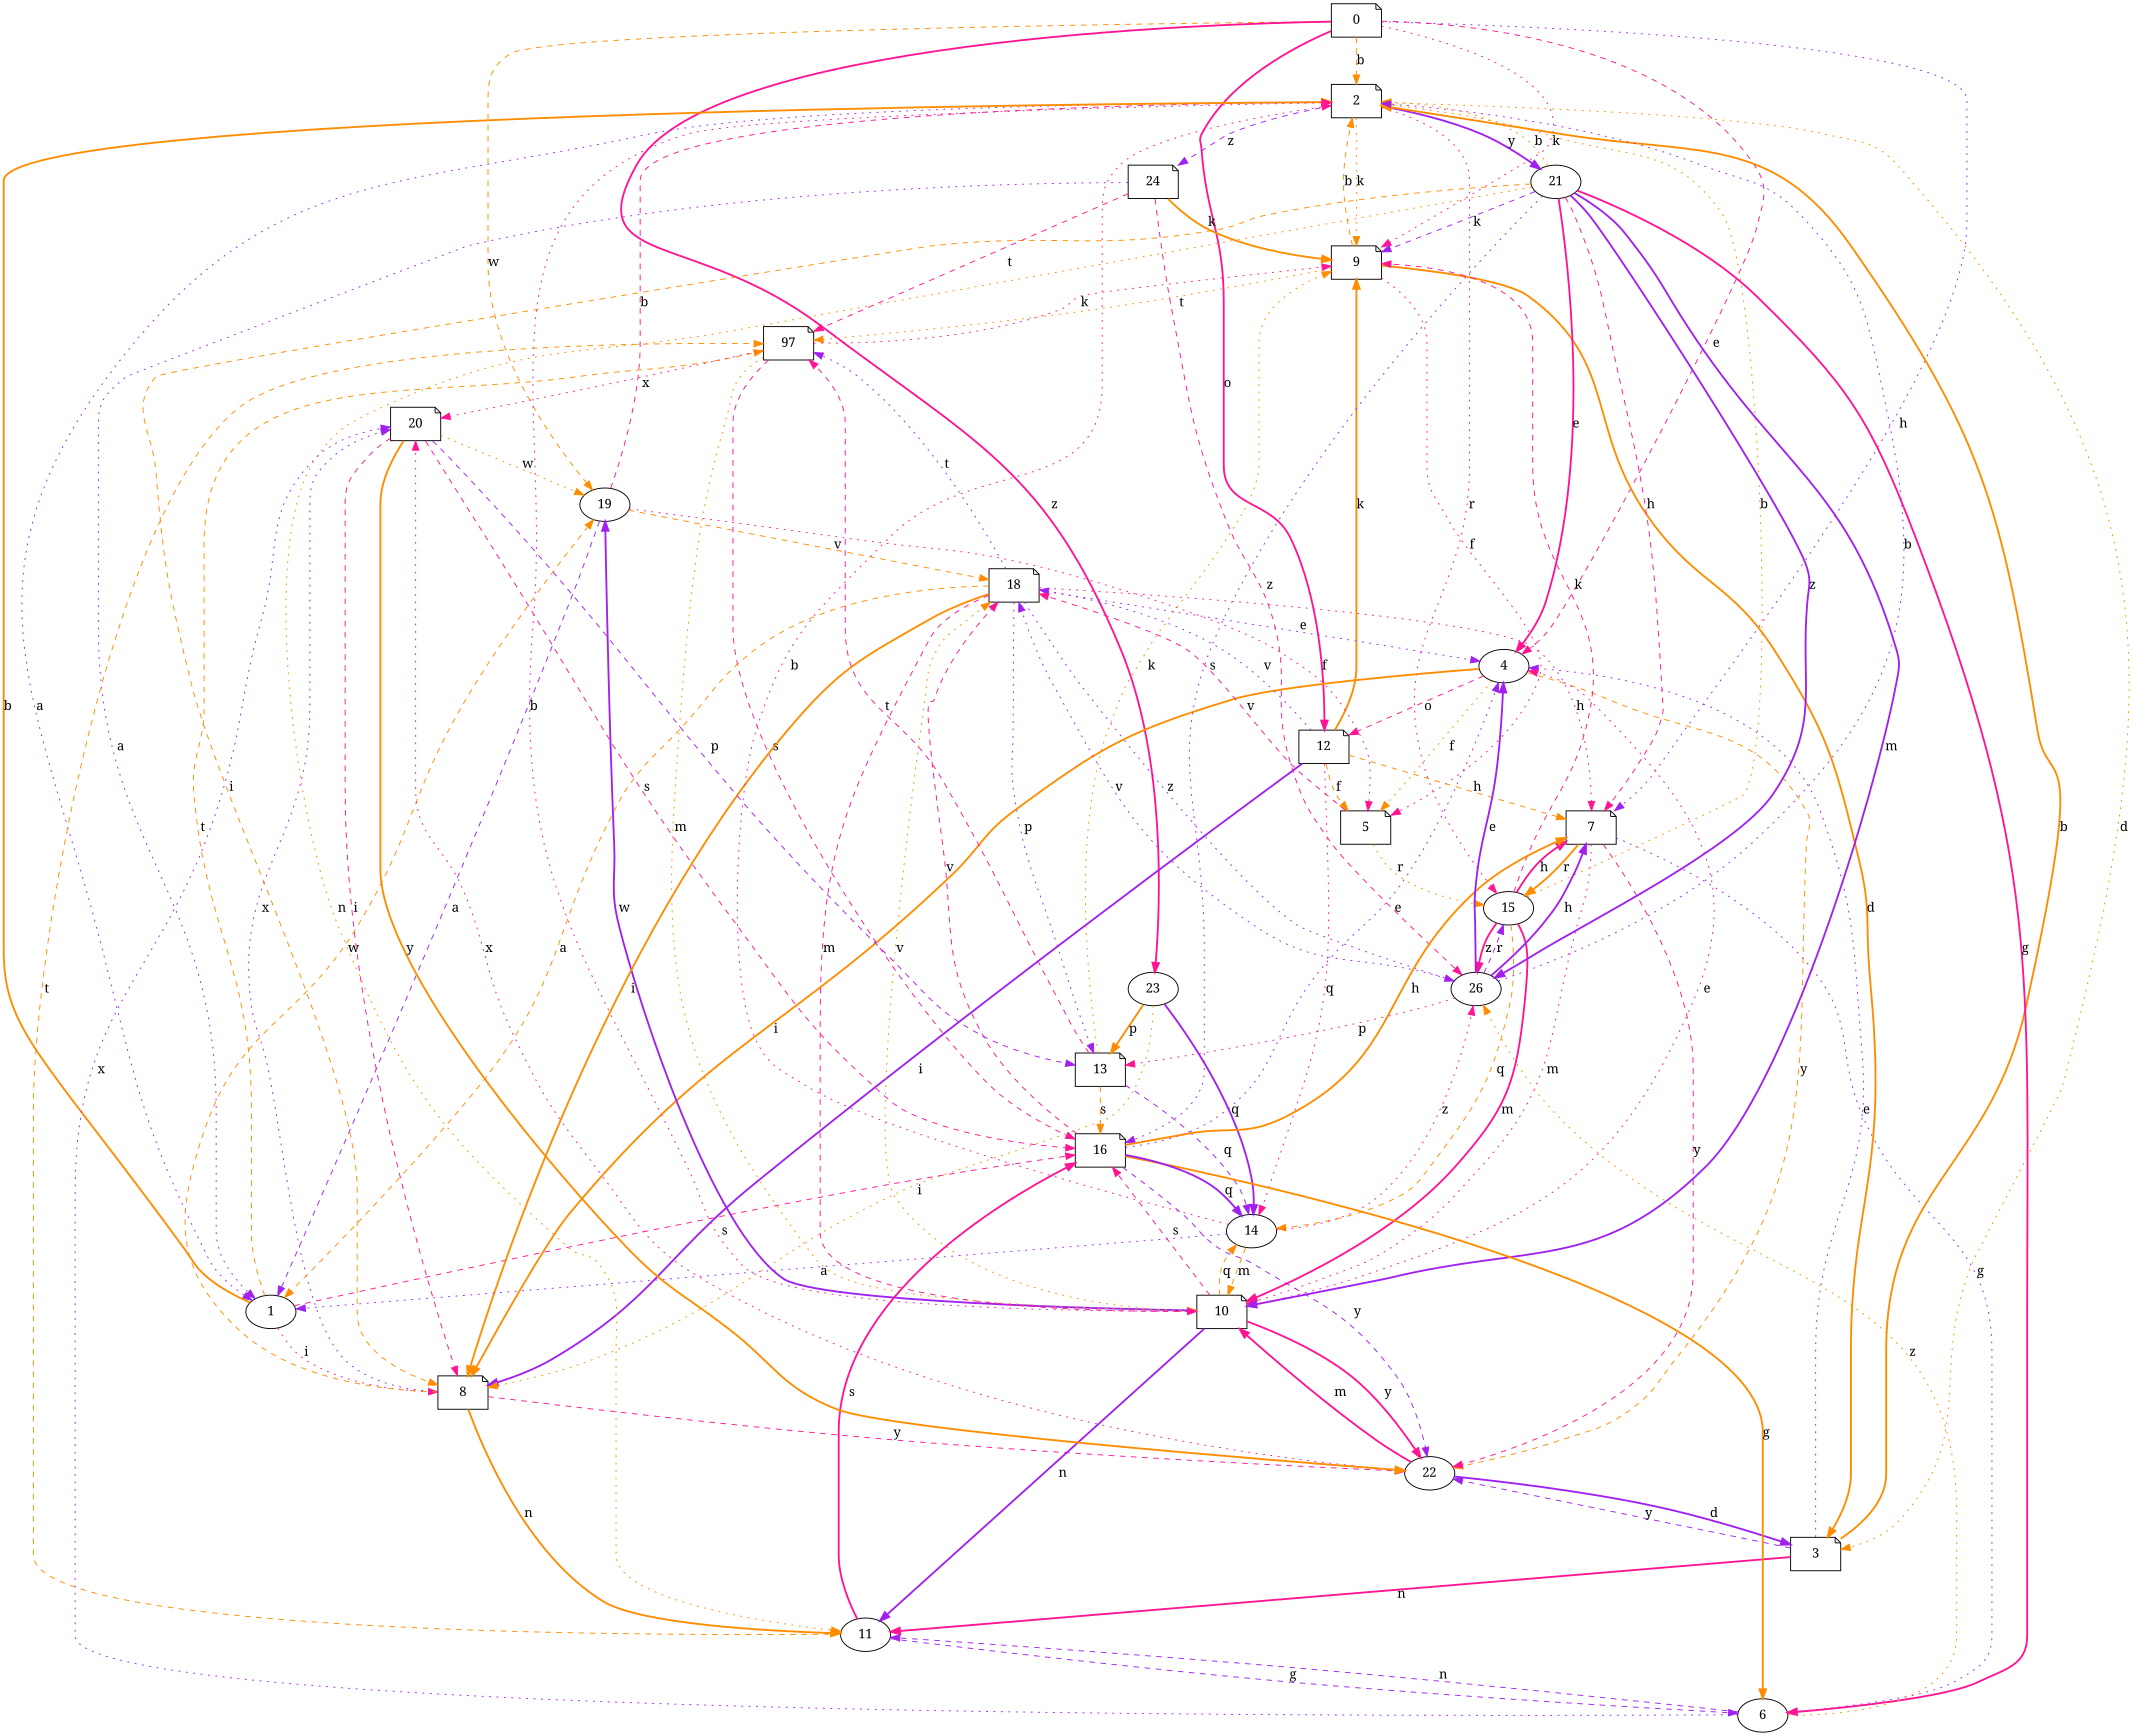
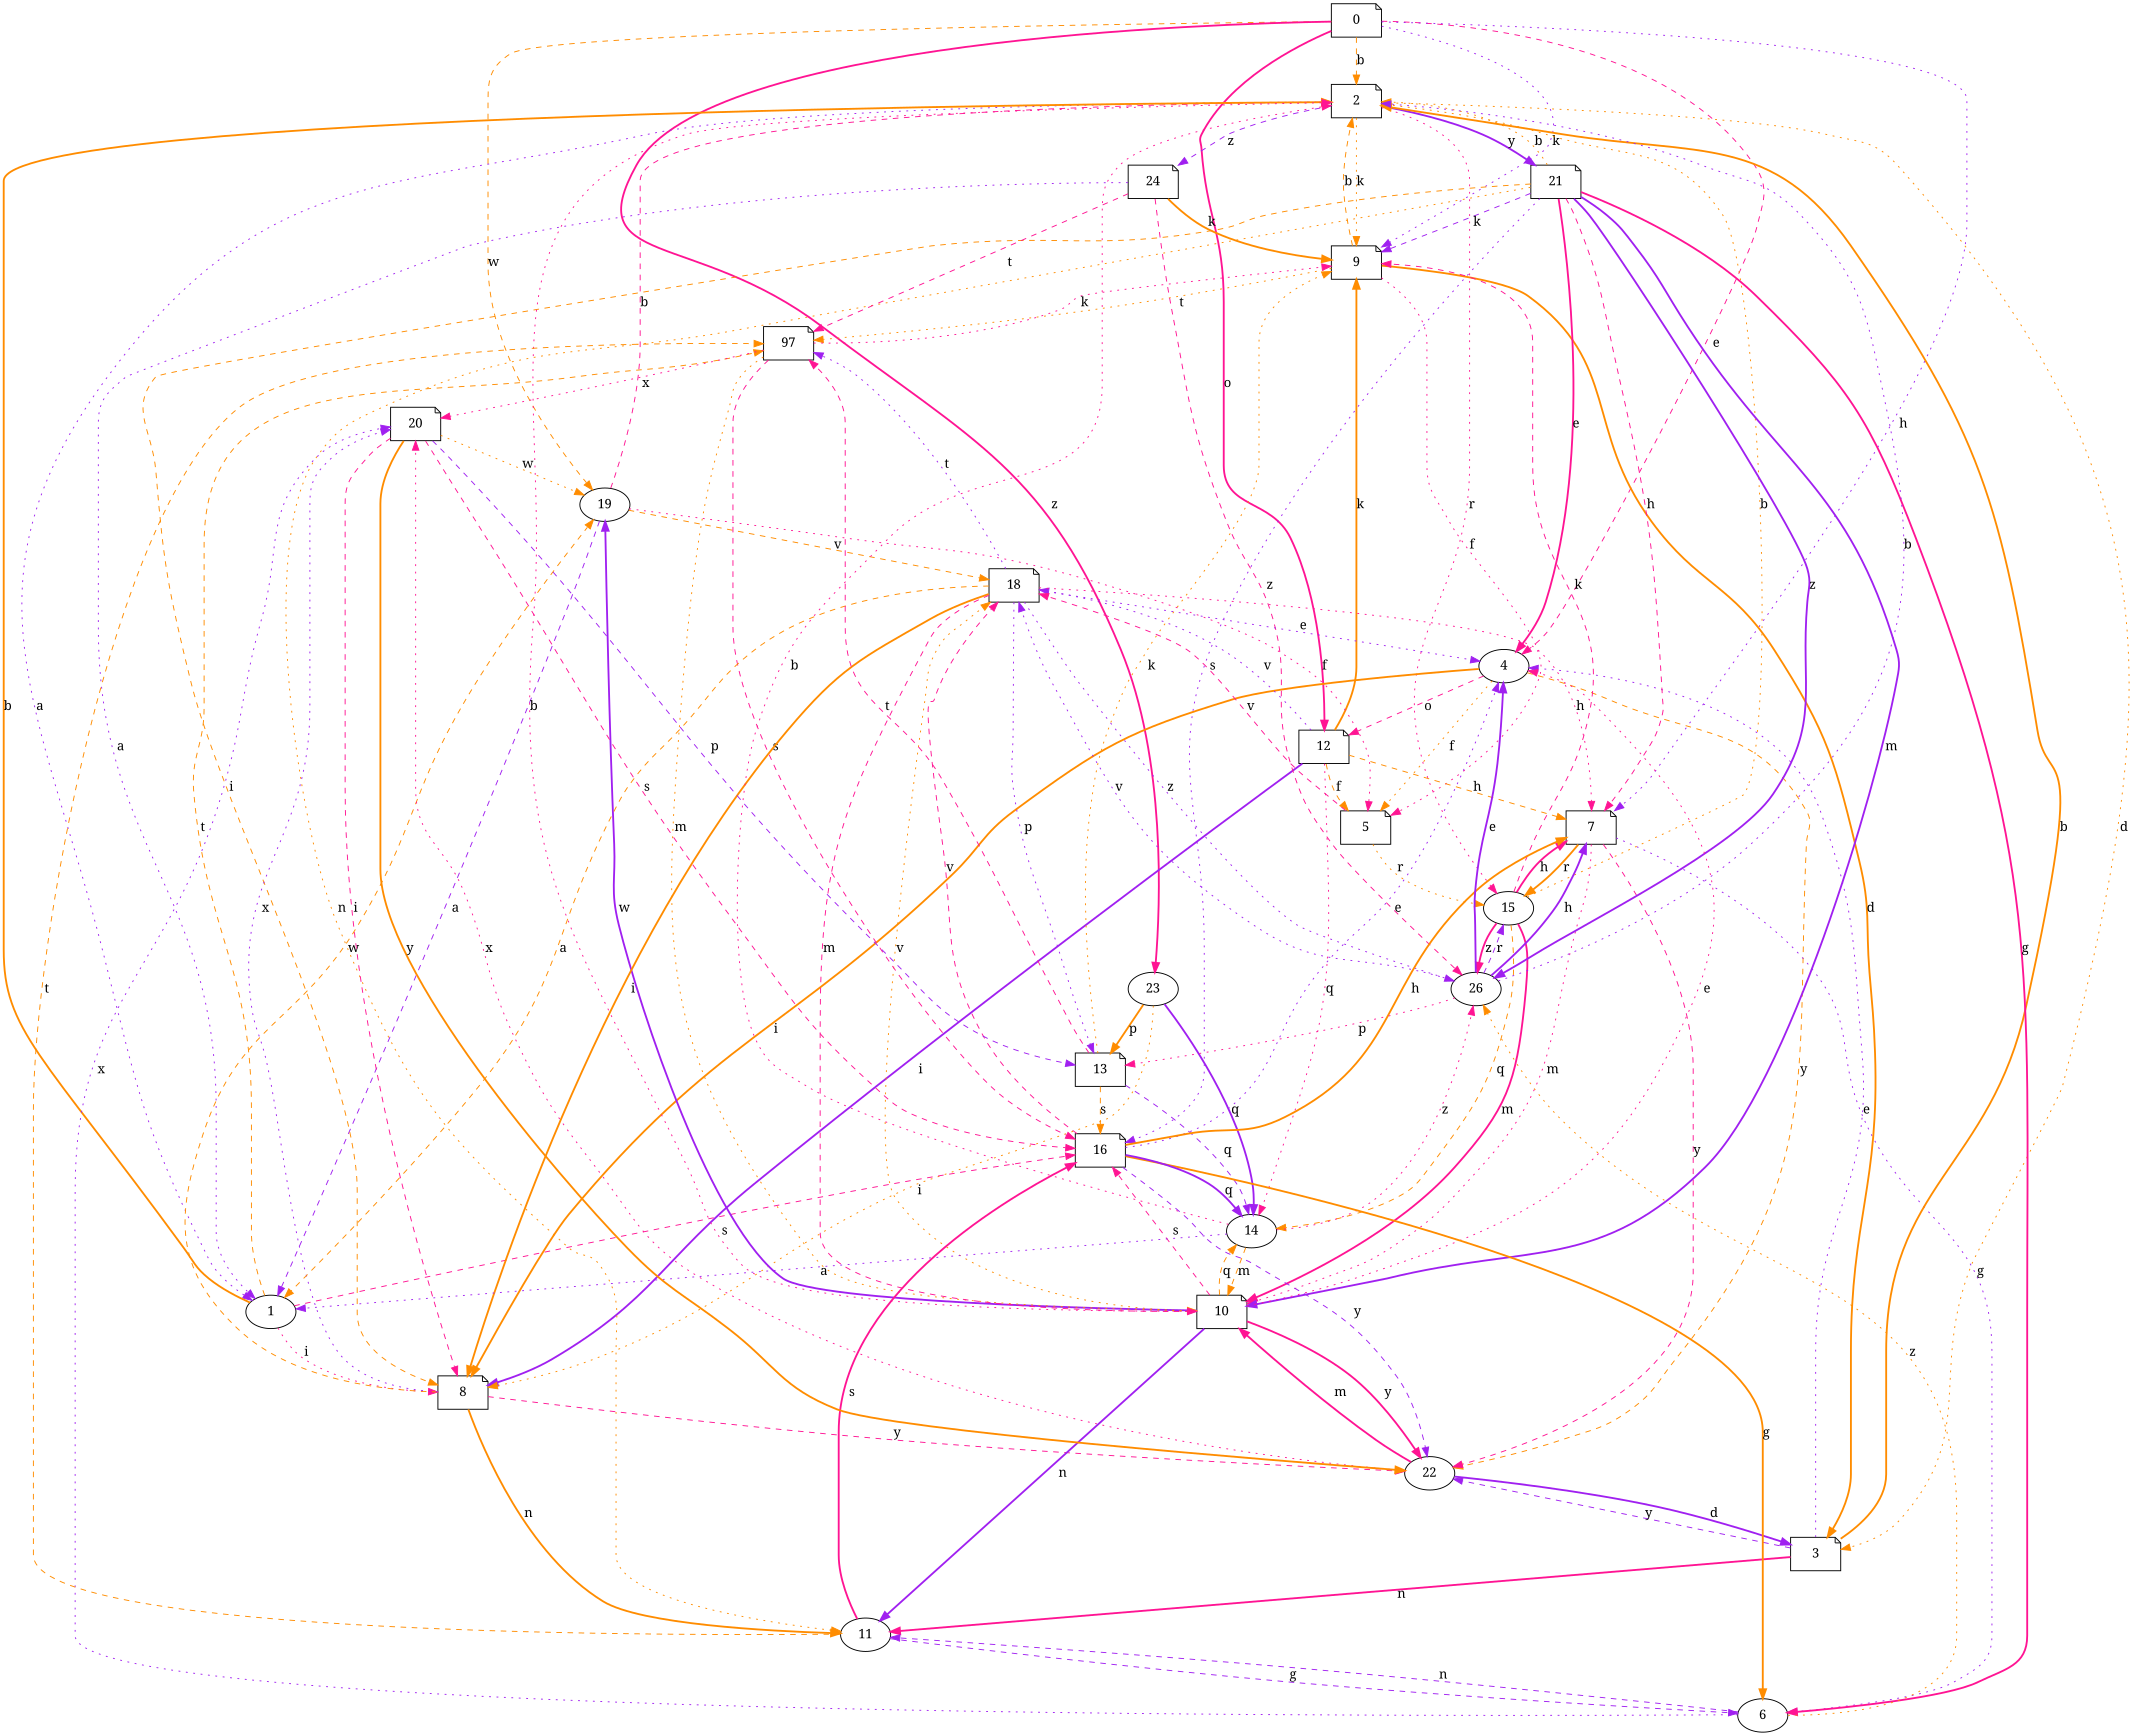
  strict digraph {
    fontname="Noto Serif"
    node [fontname="Noto Serif" shape=note]
    edge [color=deeppink fontname="Noto Serif" style=dotted]
    0
    2
    4 [shape=ellipse]
    7
    9
    12
    19 [shape=ellipse]
    23 [shape=ellipse]
    1 [shape=ellipse]
    3
    15 [shape=ellipse]
-   21 [shape=ellipse]
+   21
    24
    8
    22 [shape=ellipse]
    5
    6 [shape=ellipse]
    10
    n19 [label=97]
    18
    14 [shape=ellipse]
    13
    16
    11 [shape=ellipse]
    20
    26 [shape=ellipse]
    0 -> 2 [color=darkorange label=b style=dashed]
    0 -> 4 [label=e style=dashed]
    0 -> 7 [color=purple label=h]
-   0 -> 9 [label=k]
+   0 -> 9 [color=purple label=k]
    0 -> 12 [label=o style=bold]
    0 -> 19 [color=darkorange label=w style=dashed]
    0 -> 23 [label=z style=bold]
    2 -> 9 [color=darkorange label=k]
    2 -> 1 [color=purple label=a]
    2 -> 3 [color=darkorange label=d]
    2 -> 15 [label=r]
    2 -> 21 [color=purple label=y style=bold]
    2 -> 24 [color=purple label=z style=dashed]
    4 -> 12 [label=o style=dashed]
    4 -> 8 [color=darkorange label=i style=bold]
    4 -> 22 [color=darkorange label=y style=dashed]
    4 -> 5 [color=darkorange label=f]
    7 -> 15 [color=darkorange label=r style=bold]
    7 -> 22 [label=y style=dashed]
    7 -> 6 [color=purple label=g]
    7 -> 10 [label=m]
    9 -> 2 [color=darkorange label=b style=dashed]
    9 -> 3 [color=darkorange label=d style=bold]
    9 -> 5 [label=f]
    9 -> n19 [color=darkorange label=t]
    12 -> 7 [color=darkorange label=h style=dashed]
    12 -> 9 [color=darkorange label=k style=bold]
    12 -> 8 [color=purple label=i style=bold]
    12 -> 5 [color=darkorange label=f style=dashed]
    12 -> 18 [color=purple label=v]
    12 -> 14 [label=q]
    19 -> 2 [label=b style=dashed]
    19 -> 1 [color=purple label=a style=dashed]
    19 -> 5 [label=f]
    19 -> 18 [color=darkorange label=v style=dashed]
    23 -> 8 [color=darkorange label=i]
    23 -> 14 [color=purple label=q style=bold]
    23 -> 13 [color=darkorange label=p style=bold]
    1 -> 2 [color=darkorange label=b style=bold]
    1 -> 8 [label=i]
    1 -> n19 [color=darkorange label=t style=dashed]
    1 -> 16 [label=s style=dashed]
    3 -> 2 [color=darkorange label=b style=bold]
    3 -> 4 [color=purple label=e]
    3 -> 22 [color=purple label=y style=dashed]
    3 -> 11 [label=n style=bold]
    15 -> 2 [color=darkorange label=b]
    15 -> 7 [label=h style=bold]
    15 -> 9 [label=k style=dashed]
    15 -> 10 [label=m style=bold]
    15 -> 14 [color=darkorange label=q style=dashed]
    15 -> 26 [label=z style=bold]
    21 -> 2 [color=darkorange label=b]
    21 -> 4 [label=e style=bold]
    21 -> 7 [label=h style=dashed]
    21 -> 9 [color=purple label=k style=dashed]
    21 -> 8 [color=darkorange label=i style=dashed]
    21 -> 6 [label=g style=bold]
    21 -> 10 [color=purple label=m style=bold]
    21 -> 16 [color=purple label=s]
    21 -> 11 [color=darkorange label=n]
    21 -> 26 [color=purple label=z style=bold]
    24 -> 9 [color=darkorange label=k style=bold]
    24 -> 1 [color=purple label=a]
    24 -> n19 [label=t style=dashed]
    24 -> 26 [label=z style=dashed]
    8 -> 19 [color=darkorange label=w style=dashed]
    8 -> 22 [label=y style=dashed]
    8 -> 11 [color=darkorange label=n style=bold]
    8 -> 20 [color=purple label=x]
    22 -> 3 [color=purple label=d style=bold]
    22 -> 10 [label=m style=bold]
    22 -> 20 [label=x]
    5 -> 15 [color=darkorange label=r]
    5 -> 18 [label=v style=dashed]
    6 -> 11 [color=purple label=n style=dashed]
    6 -> 20 [color=purple label=x]
    6 -> 26 [color=darkorange label=z]
    10 -> 2 [label=b]
    10 -> 4 [label=e]
    10 -> 19 [color=purple label=w style=bold]
    10 -> 22 [label=y style=bold]
    10 -> 18 [color=darkorange label=v]
    10 -> 14 [color=darkorange label=q style=dashed]
    10 -> 16 [label=s style=dashed]
    10 -> 11 [color=purple label=n style=bold]
    n19 -> 9 [label=k]
    n19 -> 10 [color=darkorange label=m]
    n19 -> 16 [label=s style=dashed]
    n19 -> 20 [label=x]
    18 -> 4 [color=purple label=e]
    18 -> 7 [label=h]
    18 -> 1 [color=darkorange label=a style=dashed]
    18 -> 8 [color=darkorange label=i style=bold]
    18 -> 10 [label=m style=dashed]
    18 -> n19 [color=purple label=t]
    18 -> 13 [color=purple label=p]
    18 -> 26 [color=purple label=z]
    14 -> 2 [label=b]
    14 -> 1 [color=purple label=a]
    14 -> 10 [color=darkorange label=m style=dashed]
    14 -> 26 [label=z]
    13 -> 9 [color=darkorange label=k]
    13 -> n19 [label=t style=dashed]
    13 -> 14 [color=purple label=q style=dashed]
    13 -> 16 [color=darkorange label=s style=dashed]
    16 -> 4 [color=purple label=e]
    16 -> 7 [color=darkorange label=h style=bold]
    16 -> 22 [color=purple label=y style=dashed]
    16 -> 6 [color=darkorange label=g style=bold]
    16 -> 18 [label=v style=dashed]
    16 -> 14 [color=purple label=q style=bold]
    11 -> 6 [color=purple label=g style=dashed]
    11 -> n19 [color=darkorange label=t style=dashed]
    11 -> 16 [label=s style=bold]
    20 -> 19 [color=darkorange label=w]
    20 -> 8 [label=i style=dashed]
    20 -> 22 [color=darkorange label=y style=bold]
    20 -> 13 [color=purple label=p style=dashed]
    20 -> 16 [label=s style=dashed]
    26 -> 2 [color=purple label=b]
    26 -> 4 [color=purple label=e style=bold]
    26 -> 7 [color=purple label=h style=bold]
    26 -> 15 [color=purple label=r style=dashed]
    26 -> 18 [color=purple label=v]
    26 -> 13 [label=p]
  }
